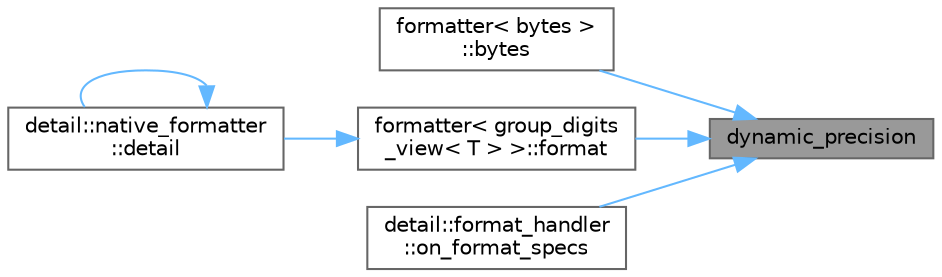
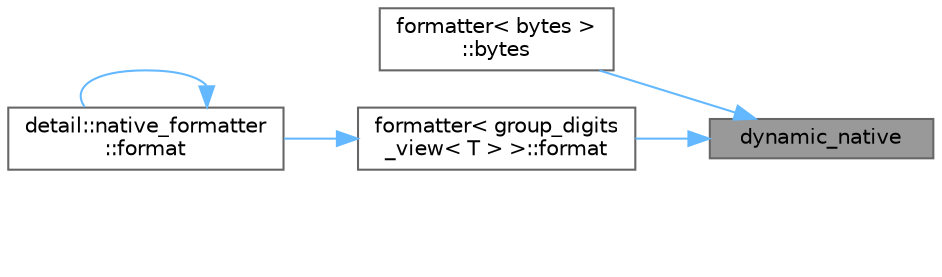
  digraph {
    rankdir=RL
    node [color=grey40 fillcolor=white fontname=Helvetica fontsize=10 shape=box style=filled]
    edge [color=steelblue1 dir=back fontname=Helvetica fontsize=10 labelfontname=Helvetica labelfontsize=10 style=solid]
-   n1 [color=gray40 fillcolor=grey60 fontcolor=black height=0.2 label=dynamic_precision width=0.4]
+   n1 [color=gray40 fillcolor=grey60 fontcolor=black height=0.2 label=dynamic_native width=0.4]
    n2 [height=0.2 label="formatter\< bytes \>\l::bytes" width=0.4]
    n3 [height=0.2 label="formatter\< group_digits\l_view\< T \> \>::format" width=0.4]
-   n4 [height=0.2 label="detail::format_handler\l::on_format_specs" width=0.4]
-   n5 [height=0.2 label="detail::native_formatter\l::detail" width=0.4]
+   n5 [height=0.2 label="detail::native_formatter\l::format" width=0.4]
    n1 -> n2
    n1 -> n3
-   n1 -> n4
    n3 -> n5
    n5 -> n5
  }
